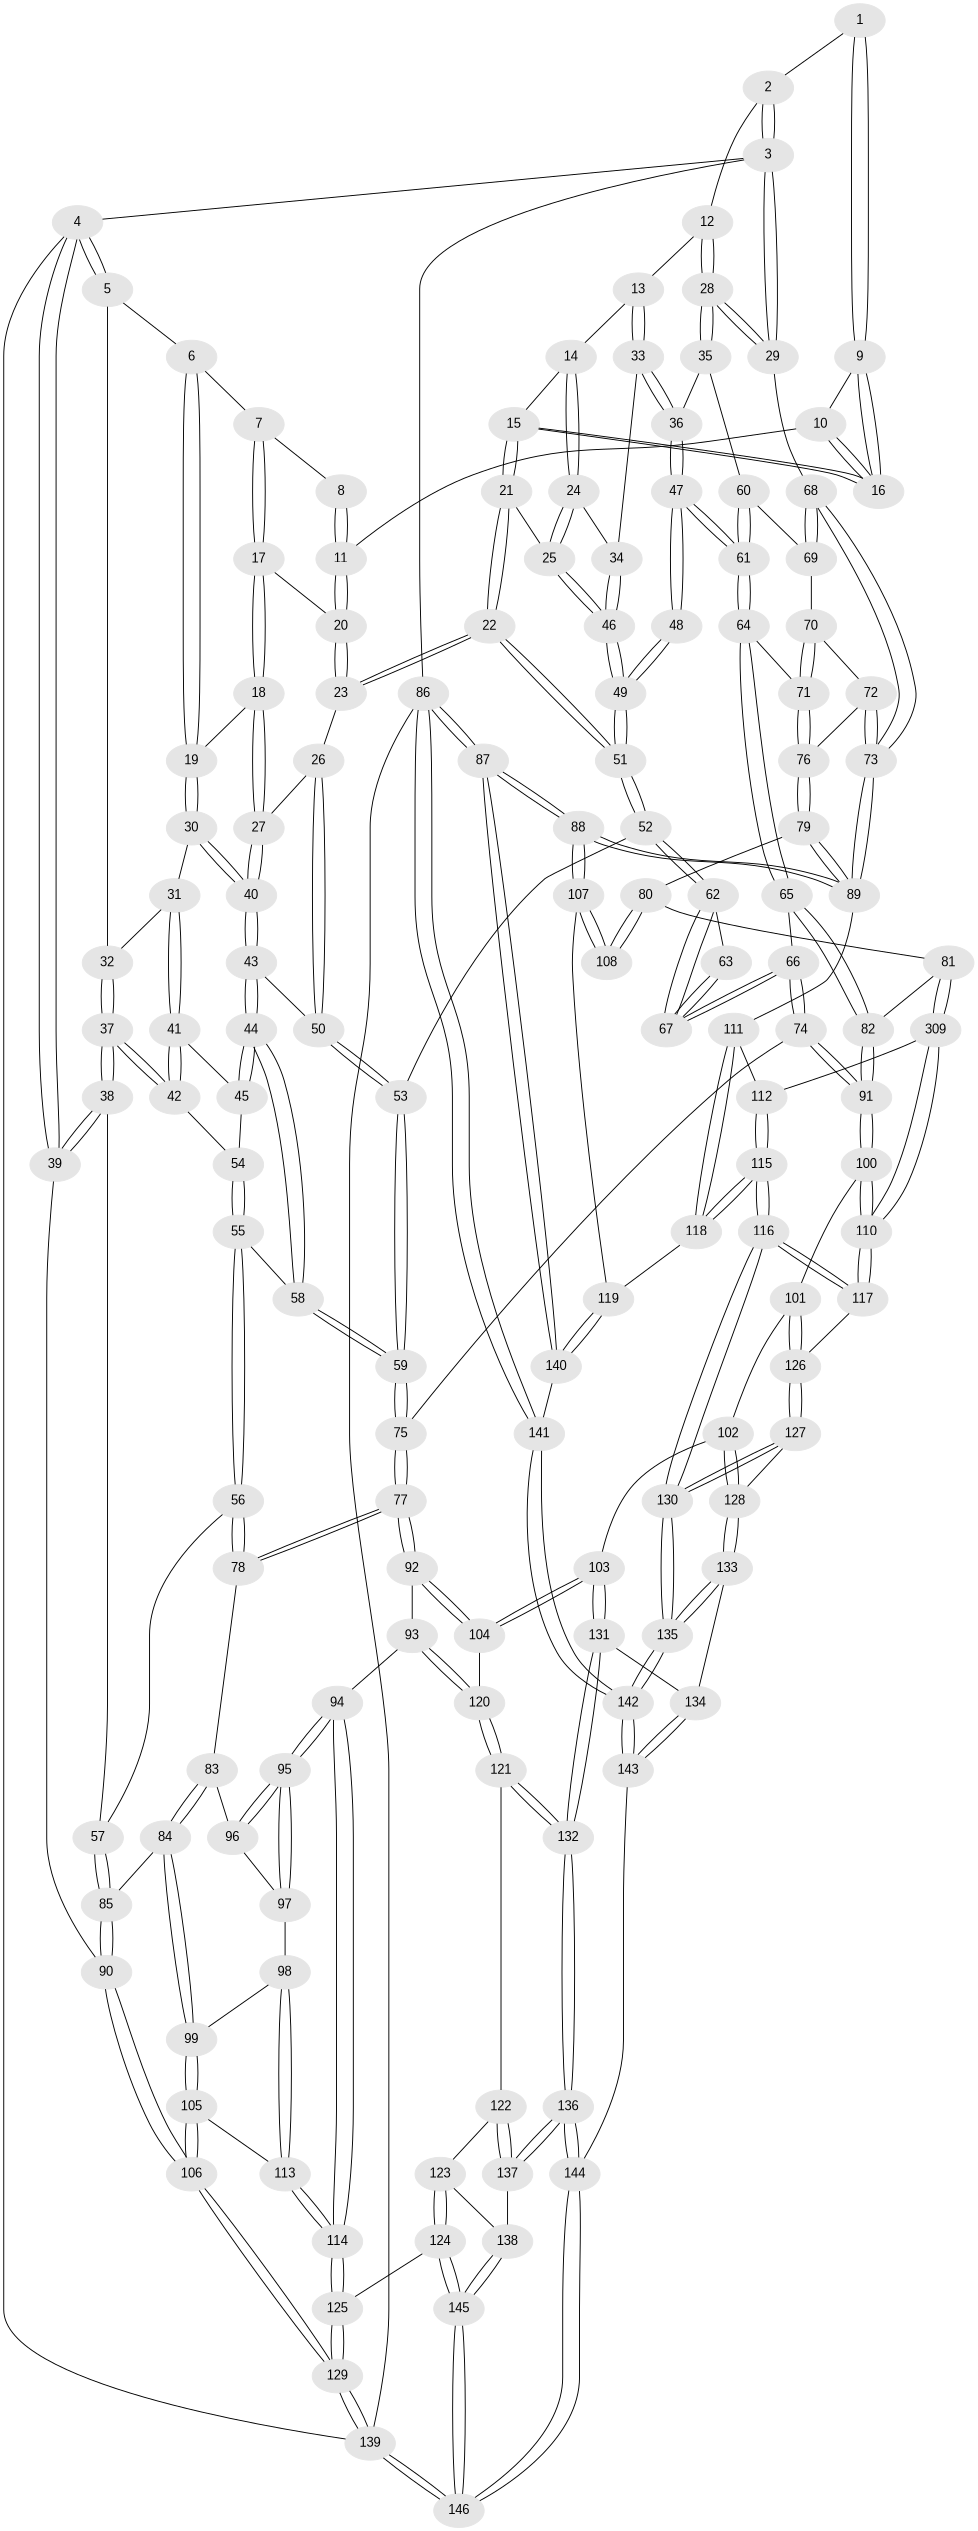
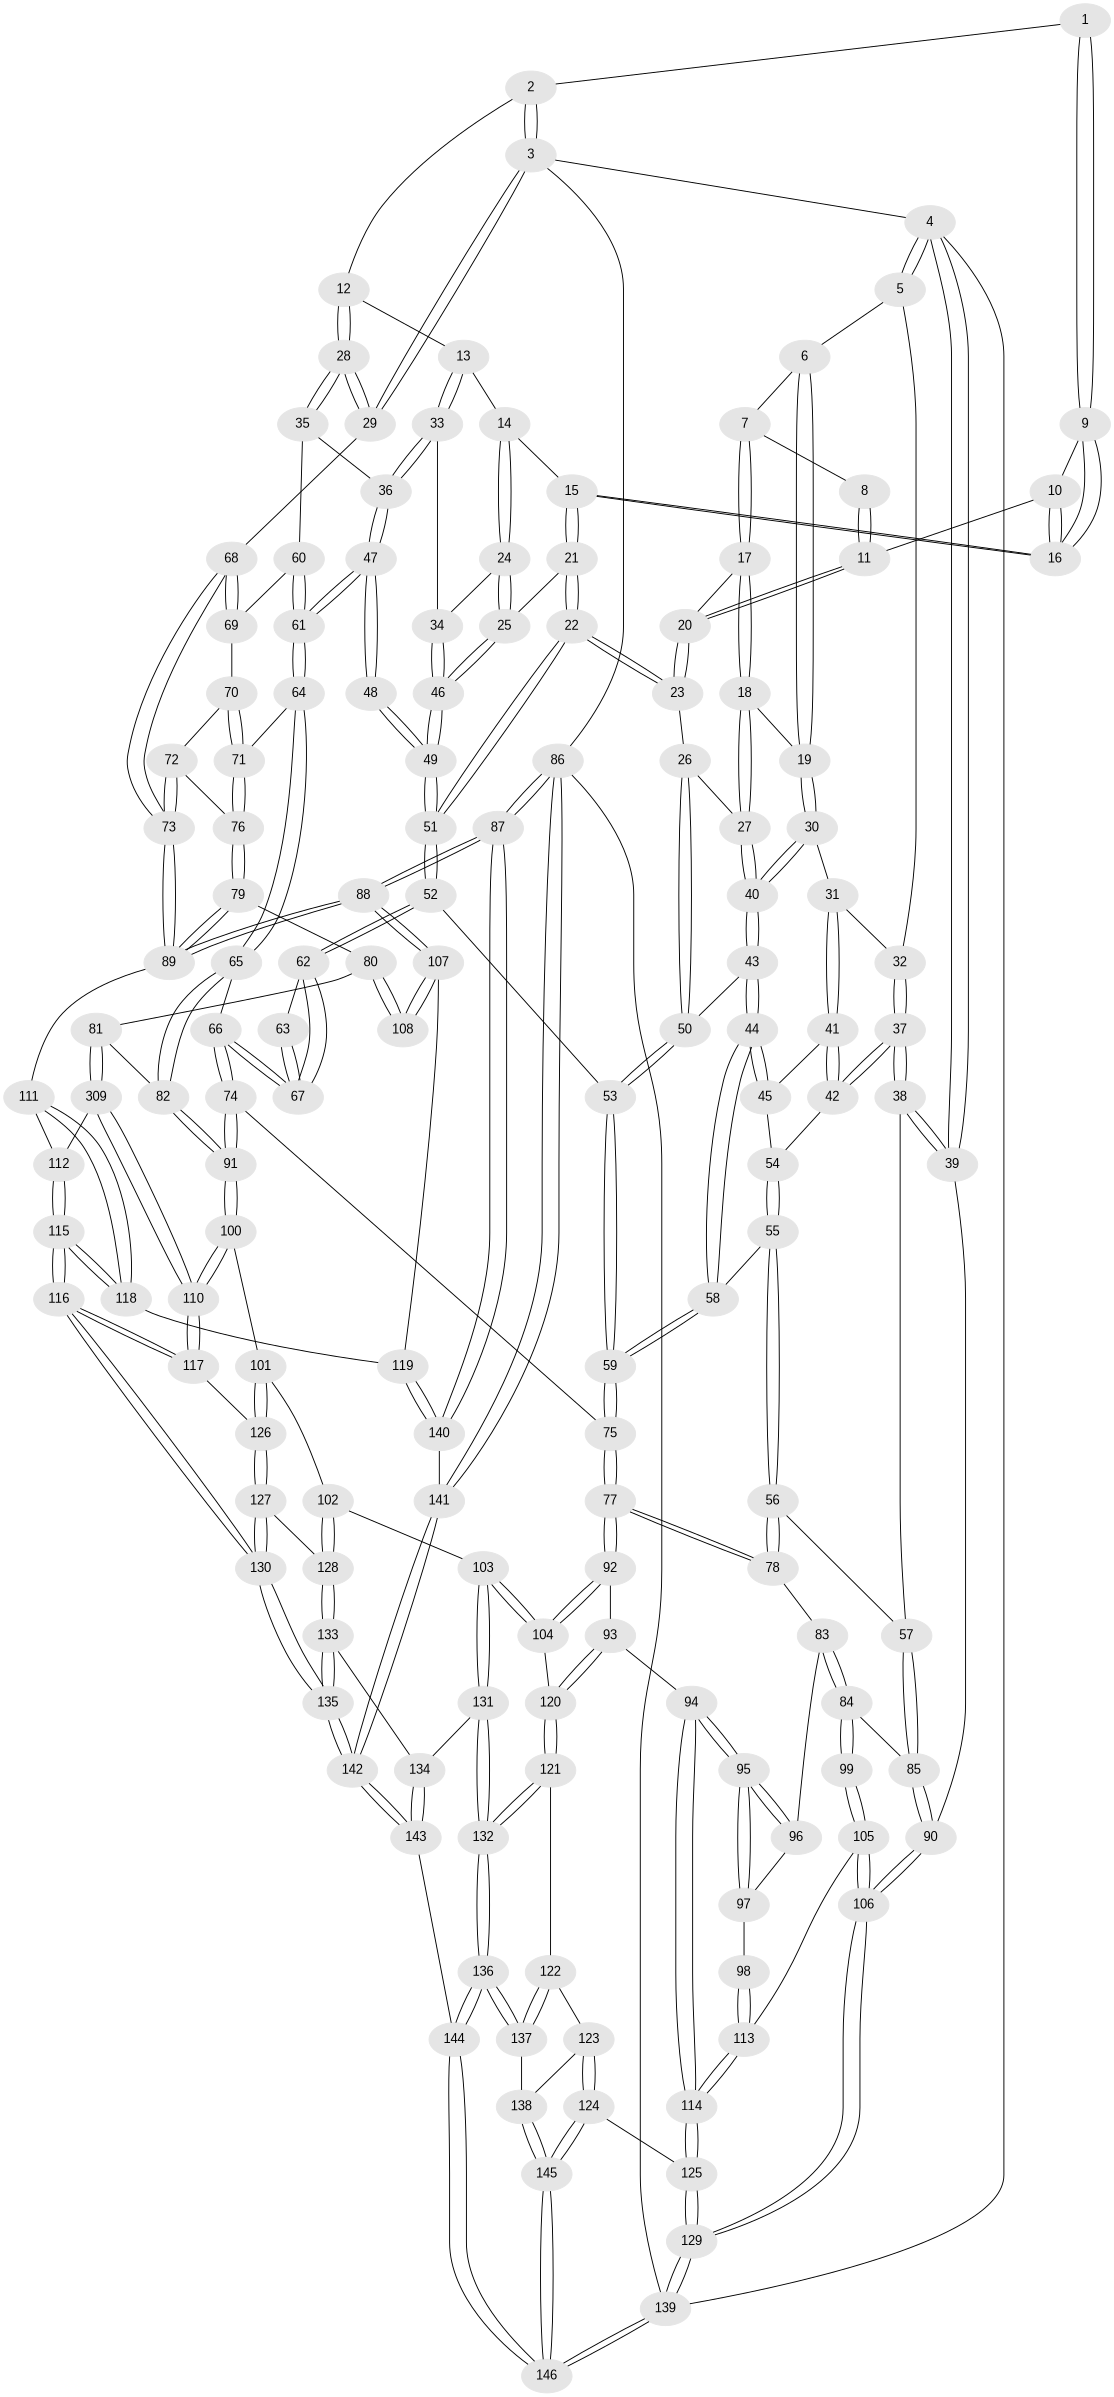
  graph {
    fontname="Liberation Sans"
    node [color=gray90 fontname="Liberation Sans" style=filled]
    edge [fontname="Liberation Sans"]
    1
    2
    9
    3
    12
    10
    16
    4
    29
    86
    13
    28
    5
    39
    139
    68
    87
    141
    6
    32
    90
    146
    7
    19
    37
    8
    17
    30
    11
    20
    18
    23
    14
    33
    35
    15
    24
    34
    36
    21
    25
    22
    27
    40
    31
    26
    51
    46
    52
    50
    49
    53
    43
    60
    69
    73
    41
    42
    45
    38
    47
    61
    48
    57
    54
    85
    106
    44
    55
    58
    59
    64
    62
    63
    67
    75
    56
    78
    83
    77
    70
    65
    71
    66
    82
    76
    74
    91
    89
    72
    79
    111
    100
    92
    80
    93
    104
    84
    96
    81
    108
    n102 [label=309]
    110
    112
    99
    97
    105
    88
    140
    142
    107
    119
    129
    101
    94
    120
    95
    114
    121
    125
    98
    113
    102
    126
    117
    103
    128
    127
    131
    133
    132
    134
    118
    115
    116
    130
    135
    122
    123
    137
    136
    124
    138
    145
    143
    144
    1 -- 2
    1 -- 9
    1 -- 9
    2 -- 3
    2 -- 3
    2 -- 12
    9 -- 10
    9 -- 16
    9 -- 16
    3 -- 4
    3 -- 29
    3 -- 29
    3 -- 86
    12 -- 13
    12 -- 28
    12 -- 28
    10 -- 16
    10 -- 16
    10 -- 11
    4 -- 5
    4 -- 5
    4 -- 39
    4 -- 39
    4 -- 139
    29 -- 68
    86 -- 139
    86 -- 87
    86 -- 87
    86 -- 141
    86 -- 141
    13 -- 14
    13 -- 33
    13 -- 33
    28 -- 29
    28 -- 29
    28 -- 35
    28 -- 35
    5 -- 6
    5 -- 32
    39 -- 90
    139 -- 146
    139 -- 146
    68 -- 69
    68 -- 69
    68 -- 73
    68 -- 73
    87 -- 88
    87 -- 88
    87 -- 140
    87 -- 140
    141 -- 142
    141 -- 142
    6 -- 7
    6 -- 19
    6 -- 19
    32 -- 37
    32 -- 37
    90 -- 106
    90 -- 106
    7 -- 8
    7 -- 17
    7 -- 17
    19 -- 30
    19 -- 30
    37 -- 42
    37 -- 42
    37 -- 38
    37 -- 38
    8 -- 11
    8 -- 11
    17 -- 20
    17 -- 18
    17 -- 18
    30 -- 40
    30 -- 40
    30 -- 31
    11 -- 20
    11 -- 20
    20 -- 23
    20 -- 23
    18 -- 19
    18 -- 27
    18 -- 27
    23 -- 26
    14 -- 15
    14 -- 24
    14 -- 24
    33 -- 34
    33 -- 36
    33 -- 36
    35 -- 36
    35 -- 60
    15 -- 16
    15 -- 16
    15 -- 21
    15 -- 21
    24 -- 34
    24 -- 25
    24 -- 25
    34 -- 46
    34 -- 46
    36 -- 47
    36 -- 47
    21 -- 25
    21 -- 22
    21 -- 22
    25 -- 46
    25 -- 46
    22 -- 23
    22 -- 23
    22 -- 51
    22 -- 51
    27 -- 40
    27 -- 40
    40 -- 43
    40 -- 43
    31 -- 32
    31 -- 41
    31 -- 41
    26 -- 27
    26 -- 50
    26 -- 50
    51 -- 52
    51 -- 52
    46 -- 49
    46 -- 49
    52 -- 53
    52 -- 62
    52 -- 62
    50 -- 53
    50 -- 53
    49 -- 51
    49 -- 51
    53 -- 59
    53 -- 59
    43 -- 50
    43 -- 44
    43 -- 44
    60 -- 69
    60 -- 61
    60 -- 61
    69 -- 70
    73 -- 89
    73 -- 89
    41 -- 42
    41 -- 42
    41 -- 45
    42 -- 54
    45 -- 54
    38 -- 39
    38 -- 39
    38 -- 57
    47 -- 61
    47 -- 61
    47 -- 48
    47 -- 48
    61 -- 64
    61 -- 64
    48 -- 49
    48 -- 49
    57 -- 85
    57 -- 85
    54 -- 55
    54 -- 55
    85 -- 90
    85 -- 90
    106 -- 129
    106 -- 129
    44 -- 45
    44 -- 45
    44 -- 58
    44 -- 58
    55 -- 58
    55 -- 56
    55 -- 56
    58 -- 59
    58 -- 59
    59 -- 75
    59 -- 75
    64 -- 65
    64 -- 65
    64 -- 71
    62 -- 63
    62 -- 67
    62 -- 67
    63 -- 67
    63 -- 67
    75 -- 77
    75 -- 77
    56 -- 57
    56 -- 78
    56 -- 78
    78 -- 83
    83 -- 84
    83 -- 84
    83 -- 96
    77 -- 78
    77 -- 78
    77 -- 92
    77 -- 92
    70 -- 71
    70 -- 71
    70 -- 72
    65 -- 66
    65 -- 82
    65 -- 82
    71 -- 76
    71 -- 76
    66 -- 67
    66 -- 67
    66 -- 74
    66 -- 74
    82 -- 91
    82 -- 91
    76 -- 79
    76 -- 79
    74 -- 75
    74 -- 91
    74 -- 91
    91 -- 100
    91 -- 100
    89 -- 111
    72 -- 73
    72 -- 73
    72 -- 76
    79 -- 89
    79 -- 89
    79 -- 80
    111 -- 112
    111 -- 118
    111 -- 118
    100 -- 110
    100 -- 110
    100 -- 101
    92 -- 93
    92 -- 104
    92 -- 104
    80 -- 81
    80 -- 108
    80 -- 108
    93 -- 94
    93 -- 120
    93 -- 120
    104 -- 120
    84 -- 85
    84 -- 99
    84 -- 99
    96 -- 97
    81 -- 82
    81 -- n102
    81 -- n102
    n102 -- 110
    n102 -- 110
    n102 -- 112
    110 -- 117
    110 -- 117
    112 -- 115
    112 -- 115
    99 -- 105
    99 -- 105
    97 -- 98
    105 -- 106
    105 -- 106
    105 -- 113
    88 -- 89
    88 -- 89
    88 -- 107
    88 -- 107
    140 -- 141
    142 -- 143
    142 -- 143
    107 -- 108
    107 -- 108
    107 -- 119
    119 -- 140
    119 -- 140
    129 -- 139
    129 -- 139
    101 -- 102
    101 -- 126
    101 -- 126
    94 -- 95
    94 -- 95
    94 -- 114
    94 -- 114
    120 -- 121
    120 -- 121
    95 -- 96
    95 -- 96
    95 -- 97
    95 -- 97
    114 -- 125
    114 -- 125
    121 -- 132
    121 -- 132
    121 -- 122
    125 -- 129
    125 -- 129
-   98 -- 99
    98 -- 113
    98 -- 113
    113 -- 114
    113 -- 114
    102 -- 103
    102 -- 128
    102 -- 128
    126 -- 127
    126 -- 127
    117 -- 126
    103 -- 104
    103 -- 104
    103 -- 131
    103 -- 131
    128 -- 133
    128 -- 133
    127 -- 128
    127 -- 130
    127 -- 130
    131 -- 132
    131 -- 132
    131 -- 134
    133 -- 134
    133 -- 135
    133 -- 135
    132 -- 136
    132 -- 136
    134 -- 143
    134 -- 143
    118 -- 119
    115 -- 118
    115 -- 118
    115 -- 116
    115 -- 116
    116 -- 117
    116 -- 117
    116 -- 130
    116 -- 130
    130 -- 135
    130 -- 135
    135 -- 142
    135 -- 142
    122 -- 123
    122 -- 137
    122 -- 137
    123 -- 124
    123 -- 124
    123 -- 138
    137 -- 138
    136 -- 137
    136 -- 137
    136 -- 144
    136 -- 144
    124 -- 125
    124 -- 145
    124 -- 145
    138 -- 145
    138 -- 145
    145 -- 146
    145 -- 146
    143 -- 144
    144 -- 146
    144 -- 146
  }
